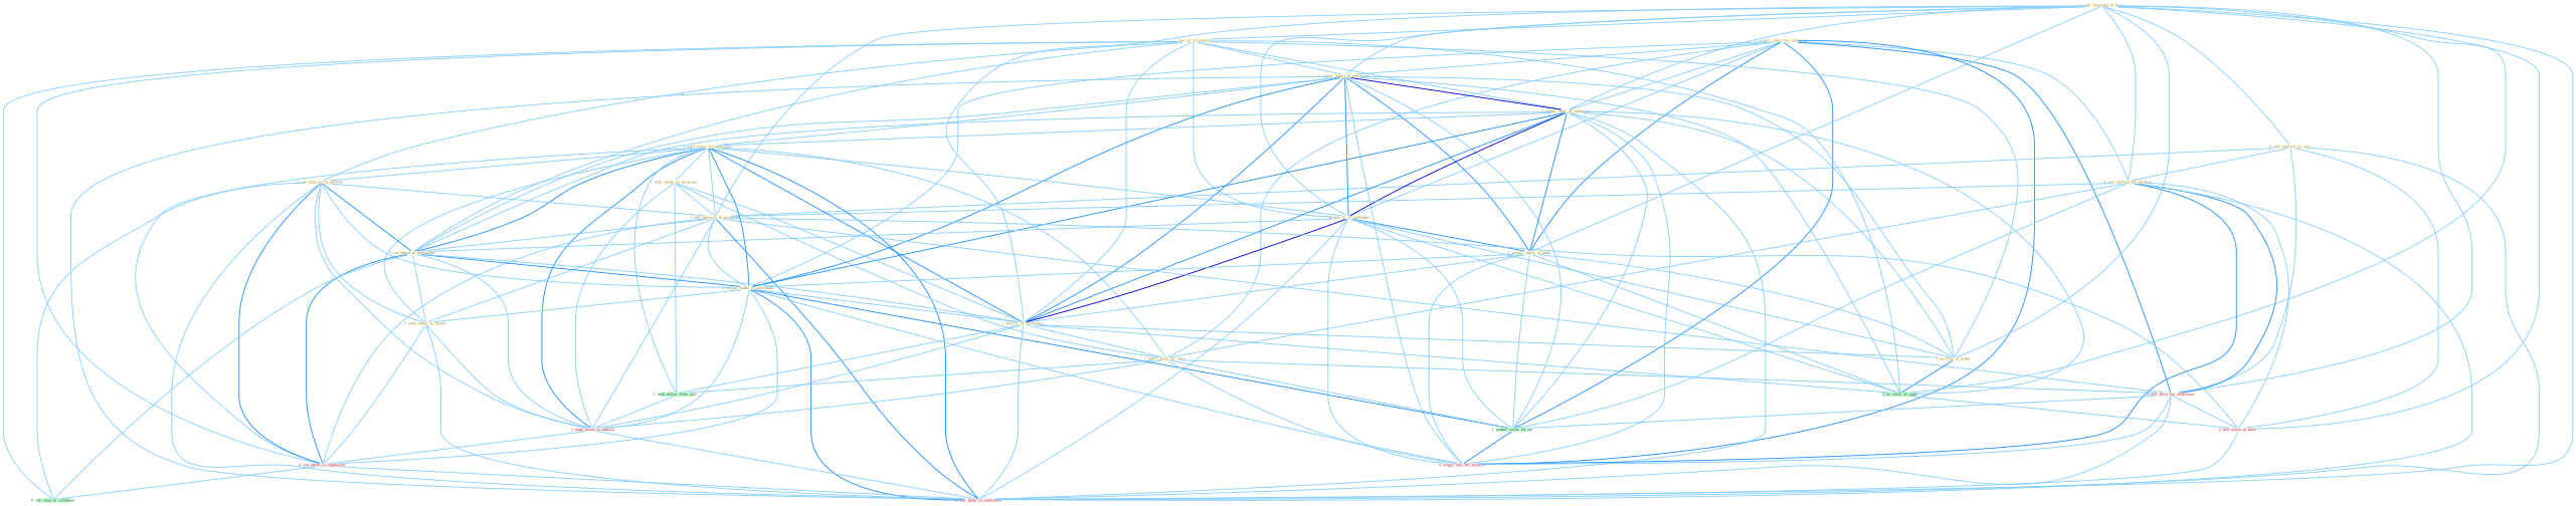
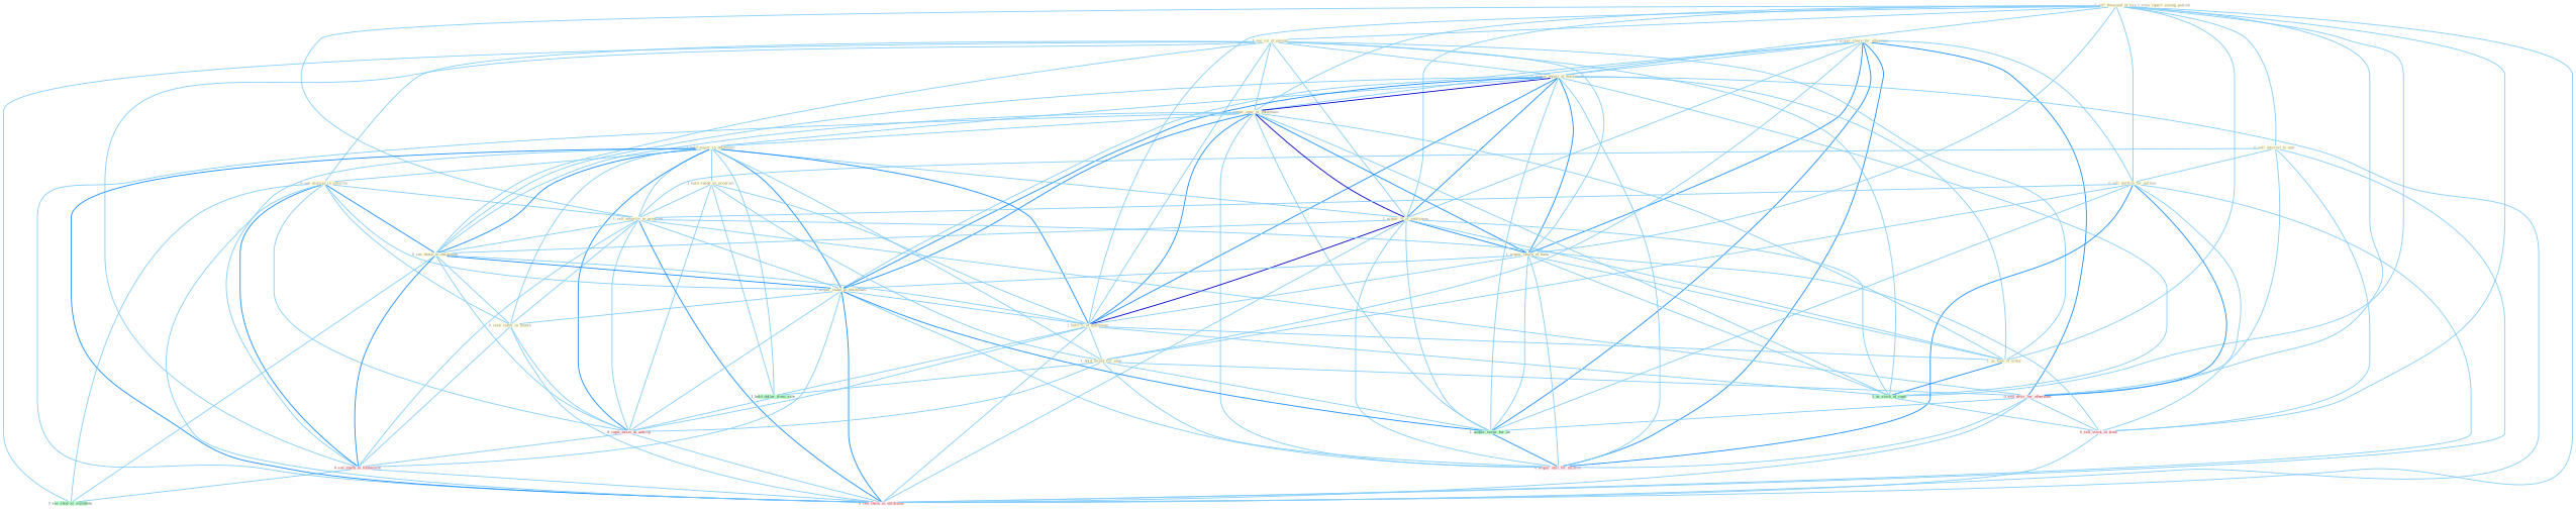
  graph {
    node [color="#ffffe0" fixedsize=true fontcolor="#8b7d6b" fontsize=4 shape=polygon style=filled]
    edge [color="#87cefa" w=1]
    "0_acquir_share_for_othernum " [height=.06 width=.5]
    "1_sell_thousand_of_tire " [height=.06 width=.5]
    "1_see_lot_of_potenti " [height=.06 width=.5]
+   "0_seen_report_among_patient " [height=.06 width=.5]
    "1_acquir_equiti_of_entitynam " [height=.06 width=.5]
    "0_sell_interest_to_unit " [height=.06 width=.5]
    "1_acquir_oper_of_entitynam " [height=.06 width=.5]
    "0_sell_portion_for_million " [height=.06 width=.5]
    "1_hold_major_in_entitynam " [height=.06 width=.5]
    "1_acquir_%_of_entitynam " [height=.06 width=.5]
    "1_hold_spend_on_program " [height=.06 width=.5]
    "0_see_messag_in_advertis " [height=.06 width=.5]
    "1_sell_advertis_in_program " [height=.06 width=.5]
    "0_see_these_in_entitynam " [height=.06 width=.5]
    "1_acquir_share_of_bank " [height=.06 width=.5]
    "1_acquir_stake_in_entitynam " [height=.06 width=.5]
    "1_hold_%_of_entitynam " [height=.06 width=.5]
    "0_seek_safeti_in_month " [height=.06 width=.5]
    "1_us_type_of_order " [height=.06 width=.5]
    "1_hold_incent_for_abus " [height=.06 width=.5]
    "0_sell_divis_for_othernum " [color="#fff0f5" fontcolor="#b22222" height=.06 width=.5]
    n22 [color="#fff0f5" fontcolor="#b22222" height=.06 label="0_capit_asset_in_anticip" width=.5]
    "0_sell_stock_at_time " [color="#fff0f5" fontcolor="#b22222" height=.06 width=.5]
    "0_see_anyth_in_fundament " [color="#fff0f5" fontcolor="#b22222" height=.06 width=.5]
    "0_acquir_unit_for_million " [color="#fff0f5" fontcolor="#b22222" height=.06 width=.5]
    "0_sell_them_in_entitynam " [color="#fff0f5" fontcolor="#b22222" height=.06 width=.5]
    "1_acquir_secur_for_an " [color="#BDFCC9" fontcolor="#2f4f4f" height=.06 width=.5]
    n28 [color="#BDFCC9" fontcolor="#2f4f4f" height=.06 label="5_us_stock_of_capit" width=.5]
    "0_see_shop_as_symptom " [color="#BDFCC9" fontcolor="#2f4f4f" height=.06 width=.5]
    "1_hold_dollar_from_sale " [color="#BDFCC9" fontcolor="#2f4f4f" height=.06 width=.5]
    subgraph sub_1 {
      "0_acquir_share_for_othernum "
      "1_sell_thousand_of_tire "
      "1_see_lot_of_potenti "
+     "0_seen_report_among_patient "
      "1_acquir_equiti_of_entitynam "
      "0_sell_interest_to_unit "
      "1_acquir_oper_of_entitynam "
      "0_sell_portion_for_million "
      "1_hold_major_in_entitynam "
      "1_acquir_%_of_entitynam "
      "1_hold_spend_on_program "
      "0_see_messag_in_advertis "
      "1_sell_advertis_in_program "
      "0_see_these_in_entitynam "
      "1_acquir_share_of_bank "
      "1_acquir_stake_in_entitynam "
      "1_hold_%_of_entitynam "
      "0_seek_safeti_in_month "
      "1_us_type_of_order "
      "1_hold_incent_for_abus "
    }
    subgraph sub_2 {
      "0_sell_divis_for_othernum "
      n22
      "0_sell_stock_at_time "
      "0_see_anyth_in_fundament "
      "0_acquir_unit_for_million "
      "0_sell_them_in_entitynam "
    }
    "0_acquir_share_for_othernum " -- "1_acquir_equiti_of_entitynam "
    "0_acquir_share_for_othernum " -- "1_acquir_oper_of_entitynam "
    "0_acquir_share_for_othernum " -- "0_sell_portion_for_million "
    "0_acquir_share_for_othernum " -- "1_acquir_%_of_entitynam "
    "0_acquir_share_for_othernum " -- "1_acquir_share_of_bank " [color="#1e90ff" w=2]
    "0_acquir_share_for_othernum " -- "1_acquir_stake_in_entitynam "
    "0_acquir_share_for_othernum " -- "1_hold_incent_for_abus "
    "0_acquir_share_for_othernum " -- "0_sell_divis_for_othernum " [color="#1e90ff" w=2]
    "0_acquir_share_for_othernum " -- "0_acquir_unit_for_million " [color="#1e90ff" w=2]
    "0_acquir_share_for_othernum " -- "1_acquir_secur_for_an " [color="#1e90ff" w=2]
    "1_sell_thousand_of_tire " -- "1_see_lot_of_potenti "
    "1_sell_thousand_of_tire " -- "1_acquir_equiti_of_entitynam "
    "1_sell_thousand_of_tire " -- "0_sell_interest_to_unit "
    "1_sell_thousand_of_tire " -- "1_acquir_oper_of_entitynam "
    "1_sell_thousand_of_tire " -- "0_sell_portion_for_million "
    "1_sell_thousand_of_tire " -- "1_acquir_%_of_entitynam "
    "1_sell_thousand_of_tire " -- "1_sell_advertis_in_program "
    "1_sell_thousand_of_tire " -- "1_acquir_share_of_bank "
    "1_sell_thousand_of_tire " -- "1_hold_%_of_entitynam "
    "1_sell_thousand_of_tire " -- "1_us_type_of_order "
    "1_sell_thousand_of_tire " -- "0_sell_divis_for_othernum "
    "1_sell_thousand_of_tire " -- "0_sell_stock_at_time "
    "1_sell_thousand_of_tire " -- "0_sell_them_in_entitynam "
    "1_sell_thousand_of_tire " -- n28
    "1_see_lot_of_potenti " -- "1_acquir_equiti_of_entitynam "
    "1_see_lot_of_potenti " -- "1_acquir_oper_of_entitynam "
    "1_see_lot_of_potenti " -- "1_acquir_%_of_entitynam "
    "1_see_lot_of_potenti " -- "0_see_messag_in_advertis "
    "1_see_lot_of_potenti " -- "0_see_these_in_entitynam "
+   "1_see_lot_of_potenti " -- "1_acquir_share_of_bank "
    "1_see_lot_of_potenti " -- "1_hold_%_of_entitynam "
    "1_see_lot_of_potenti " -- "1_us_type_of_order "
    "1_see_lot_of_potenti " -- "0_see_anyth_in_fundament "
    "1_see_lot_of_potenti " -- n28
    "1_see_lot_of_potenti " -- "0_see_shop_as_symptom "
    "1_acquir_equiti_of_entitynam " -- "1_acquir_oper_of_entitynam " [color="#0000cd" w=3]
    "1_acquir_equiti_of_entitynam " -- "1_hold_major_in_entitynam "
    "1_acquir_equiti_of_entitynam " -- "1_acquir_%_of_entitynam " [color="#1e90ff" w=3]
    "1_acquir_equiti_of_entitynam " -- "0_see_these_in_entitynam "
    "1_acquir_equiti_of_entitynam " -- "1_acquir_share_of_bank " [color="#1e90ff" w=2]
    "1_acquir_equiti_of_entitynam " -- "1_acquir_stake_in_entitynam " [color="#1e90ff" w=2]
    "1_acquir_equiti_of_entitynam " -- "1_hold_%_of_entitynam " [color="#1e90ff" w=2]
    "1_acquir_equiti_of_entitynam " -- "1_us_type_of_order "
    "1_acquir_equiti_of_entitynam " -- "0_acquir_unit_for_million "
    "1_acquir_equiti_of_entitynam " -- "0_sell_them_in_entitynam "
    "1_acquir_equiti_of_entitynam " -- "1_acquir_secur_for_an "
    "1_acquir_equiti_of_entitynam " -- n28
    "0_sell_interest_to_unit " -- "0_sell_portion_for_million "
    "0_sell_interest_to_unit " -- "1_sell_advertis_in_program "
    "0_sell_interest_to_unit " -- "0_sell_divis_for_othernum "
    "0_sell_interest_to_unit " -- "0_sell_stock_at_time "
    "0_sell_interest_to_unit " -- "0_sell_them_in_entitynam "
    "1_acquir_oper_of_entitynam " -- "1_hold_major_in_entitynam "
    "1_acquir_oper_of_entitynam " -- "1_acquir_%_of_entitynam " [color="#0000cd" w=3]
    "1_acquir_oper_of_entitynam " -- "0_see_these_in_entitynam "
    "1_acquir_oper_of_entitynam " -- "1_acquir_share_of_bank " [color="#1e90ff" w=2]
    "1_acquir_oper_of_entitynam " -- "1_acquir_stake_in_entitynam " [color="#1e90ff" w=2]
    "1_acquir_oper_of_entitynam " -- "1_hold_%_of_entitynam " [color="#1e90ff" w=2]
    "1_acquir_oper_of_entitynam " -- "1_us_type_of_order "
    "1_acquir_oper_of_entitynam " -- "0_acquir_unit_for_million "
    "1_acquir_oper_of_entitynam " -- "0_sell_them_in_entitynam "
    "1_acquir_oper_of_entitynam " -- "1_acquir_secur_for_an "
    "1_acquir_oper_of_entitynam " -- n28
    "0_sell_portion_for_million " -- "1_sell_advertis_in_program "
    "0_sell_portion_for_million " -- "1_hold_incent_for_abus "
    "0_sell_portion_for_million " -- "0_sell_divis_for_othernum " [color="#1e90ff" w=2]
    "0_sell_portion_for_million " -- "0_sell_stock_at_time "
    "0_sell_portion_for_million " -- "0_acquir_unit_for_million " [color="#1e90ff" w=2]
    "0_sell_portion_for_million " -- "0_sell_them_in_entitynam "
    "0_sell_portion_for_million " -- "1_acquir_secur_for_an "
    "1_hold_major_in_entitynam " -- "1_acquir_%_of_entitynam "
    "1_hold_major_in_entitynam " -- "1_hold_spend_on_program "
    "1_hold_major_in_entitynam " -- "0_see_messag_in_advertis "
    "1_hold_major_in_entitynam " -- "1_sell_advertis_in_program "
    "1_hold_major_in_entitynam " -- "0_see_these_in_entitynam " [color="#1e90ff" w=2]
    "1_hold_major_in_entitynam " -- "1_acquir_stake_in_entitynam " [color="#1e90ff" w=2]
    "1_hold_major_in_entitynam " -- "1_hold_%_of_entitynam " [color="#1e90ff" w=2]
    "1_hold_major_in_entitynam " -- "0_seek_safeti_in_month "
    "1_hold_major_in_entitynam " -- "1_hold_incent_for_abus "
    "1_hold_major_in_entitynam " -- n22 [color="#1e90ff" w=2]
    "1_hold_major_in_entitynam " -- "0_see_anyth_in_fundament "
    "1_hold_major_in_entitynam " -- "0_sell_them_in_entitynam " [color="#1e90ff" w=2]
    "1_hold_major_in_entitynam " -- "1_hold_dollar_from_sale "
    "1_acquir_%_of_entitynam " -- "0_see_these_in_entitynam "
    "1_acquir_%_of_entitynam " -- "1_acquir_share_of_bank " [color="#1e90ff" w=2]
    "1_acquir_%_of_entitynam " -- "1_hold_%_of_entitynam " [color="#0000cd" w=3]
    "1_acquir_%_of_entitynam " -- "1_us_type_of_order "
    "1_acquir_%_of_entitynam " -- "0_acquir_unit_for_million "
    "1_acquir_%_of_entitynam " -- "0_sell_them_in_entitynam "
    "1_acquir_%_of_entitynam " -- "1_acquir_secur_for_an "
    "1_acquir_%_of_entitynam " -- n28
    "1_hold_spend_on_program " -- "1_sell_advertis_in_program "
    "1_hold_spend_on_program " -- "1_hold_%_of_entitynam "
    "1_hold_spend_on_program " -- "1_hold_incent_for_abus "
    "1_hold_spend_on_program " -- n22
    "1_hold_spend_on_program " -- "1_hold_dollar_from_sale "
    "0_see_messag_in_advertis " -- "1_sell_advertis_in_program "
    "0_see_messag_in_advertis " -- "0_see_these_in_entitynam " [color="#1e90ff" w=2]
    "0_see_messag_in_advertis " -- "1_acquir_stake_in_entitynam "
    "0_see_messag_in_advertis " -- "0_seek_safeti_in_month "
    "0_see_messag_in_advertis " -- n22
    "0_see_messag_in_advertis " -- "0_see_anyth_in_fundament " [color="#1e90ff" w=2]
    "0_see_messag_in_advertis " -- "0_sell_them_in_entitynam "
    "0_see_messag_in_advertis " -- "0_see_shop_as_symptom "
    "1_sell_advertis_in_program " -- "0_see_these_in_entitynam "
    "1_sell_advertis_in_program " -- "1_acquir_stake_in_entitynam "
    "1_sell_advertis_in_program " -- "0_seek_safeti_in_month "
    "1_sell_advertis_in_program " -- "0_sell_divis_for_othernum "
    "1_sell_advertis_in_program " -- n22
    "1_sell_advertis_in_program " -- "0_sell_stock_at_time "
    "1_sell_advertis_in_program " -- "0_see_anyth_in_fundament "
    "1_sell_advertis_in_program " -- "0_sell_them_in_entitynam " [color="#1e90ff" w=2]
    "0_see_these_in_entitynam " -- "1_acquir_stake_in_entitynam " [color="#1e90ff" w=2]
    "0_see_these_in_entitynam " -- "1_hold_%_of_entitynam "
    "0_see_these_in_entitynam " -- "0_seek_safeti_in_month "
    "0_see_these_in_entitynam " -- n22
    "0_see_these_in_entitynam " -- "0_see_anyth_in_fundament " [color="#1e90ff" w=2]
    "0_see_these_in_entitynam " -- "0_see_shop_as_symptom "
    "1_acquir_share_of_bank " -- "1_acquir_stake_in_entitynam "
    "1_acquir_share_of_bank " -- "1_hold_%_of_entitynam "
    "1_acquir_share_of_bank " -- "1_us_type_of_order "
    "1_acquir_share_of_bank " -- "0_acquir_unit_for_million "
    "1_acquir_share_of_bank " -- "1_acquir_secur_for_an "
    "1_acquir_share_of_bank " -- n28
    "1_acquir_stake_in_entitynam " -- "1_hold_%_of_entitynam "
    "1_acquir_stake_in_entitynam " -- "0_seek_safeti_in_month "
    "1_acquir_stake_in_entitynam " -- n22
    "1_acquir_stake_in_entitynam " -- "0_see_anyth_in_fundament "
    "1_acquir_stake_in_entitynam " -- "0_acquir_unit_for_million "
    "1_acquir_stake_in_entitynam " -- "0_sell_them_in_entitynam " [color="#1e90ff" w=2]
    "1_acquir_stake_in_entitynam " -- "1_acquir_secur_for_an " [color="#1e90ff"]
    "1_hold_%_of_entitynam " -- "1_us_type_of_order "
    "1_hold_%_of_entitynam " -- "1_hold_incent_for_abus "
    "1_hold_%_of_entitynam " -- n22
    "1_hold_%_of_entitynam " -- "0_sell_them_in_entitynam "
    "1_hold_%_of_entitynam " -- n28
    "1_hold_%_of_entitynam " -- "1_hold_dollar_from_sale "
    "0_seek_safeti_in_month " -- n22
    "0_seek_safeti_in_month " -- "0_see_anyth_in_fundament "
    "0_seek_safeti_in_month " -- "0_sell_them_in_entitynam "
    "1_us_type_of_order " -- n28 [color="#1e90ff" w=2]
    "1_hold_incent_for_abus " -- "0_sell_divis_for_othernum "
    "1_hold_incent_for_abus " -- n22
    "1_hold_incent_for_abus " -- "0_acquir_unit_for_million "
    "1_hold_incent_for_abus " -- "1_acquir_secur_for_an "
    "1_hold_incent_for_abus " -- "1_hold_dollar_from_sale "
    "0_sell_divis_for_othernum " -- "0_sell_stock_at_time "
    "0_sell_divis_for_othernum " -- "0_acquir_unit_for_million "
    "0_sell_divis_for_othernum " -- "0_sell_them_in_entitynam "
    "0_sell_divis_for_othernum " -- "1_acquir_secur_for_an "
    n22 -- "0_see_anyth_in_fundament "
    n22 -- "0_sell_them_in_entitynam "
    "0_sell_stock_at_time " -- "0_sell_them_in_entitynam "
    "0_see_anyth_in_fundament " -- "0_sell_them_in_entitynam "
    "0_see_anyth_in_fundament " -- "0_see_shop_as_symptom "
    "1_acquir_secur_for_an " -- "0_acquir_unit_for_million " [color="#1e90ff" w=2]
    n28 -- "0_sell_stock_at_time "
    "1_hold_dollar_from_sale " -- n22
  }
